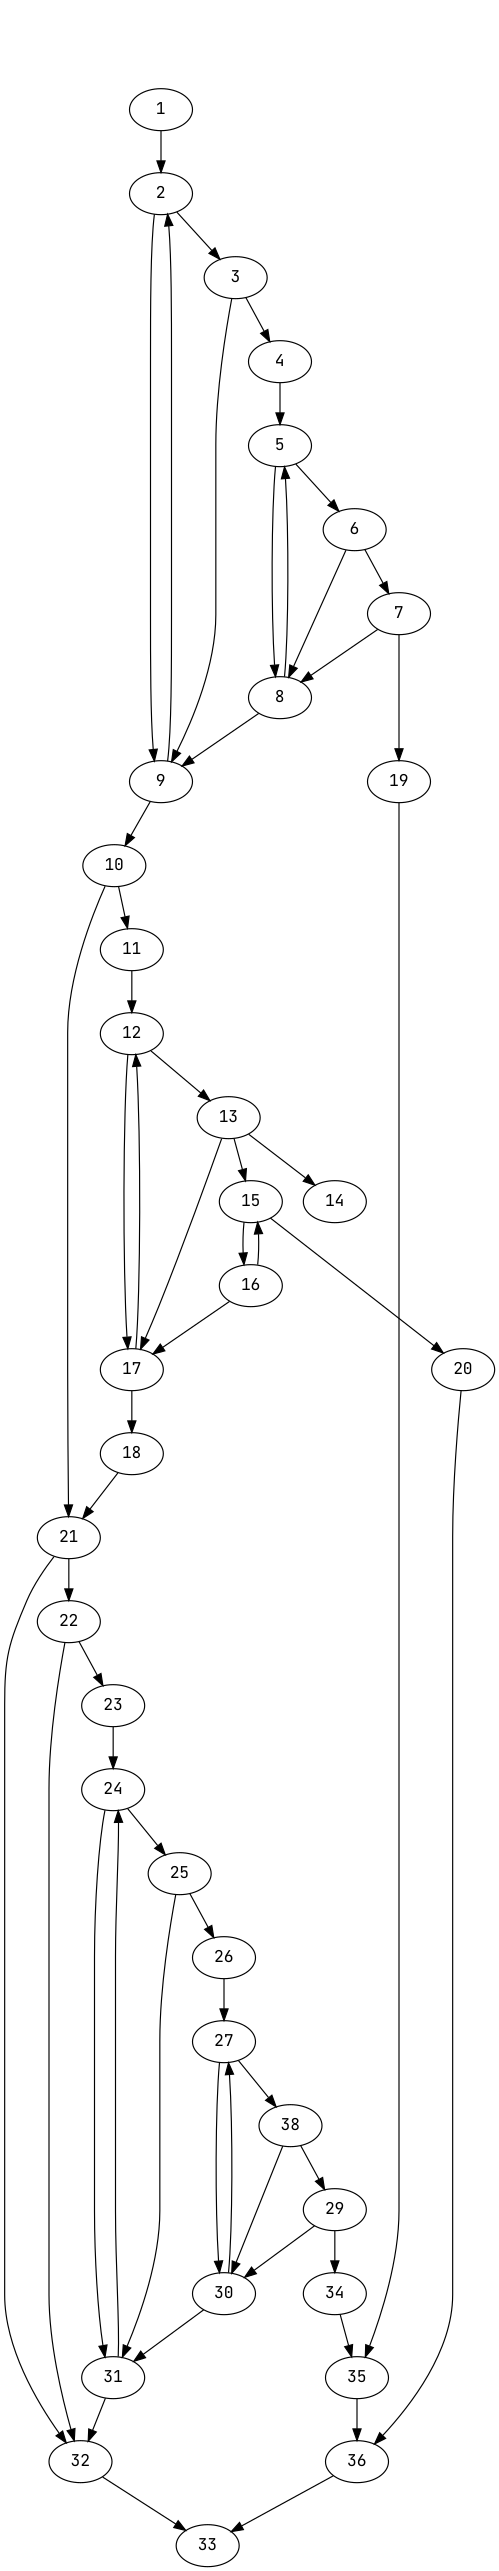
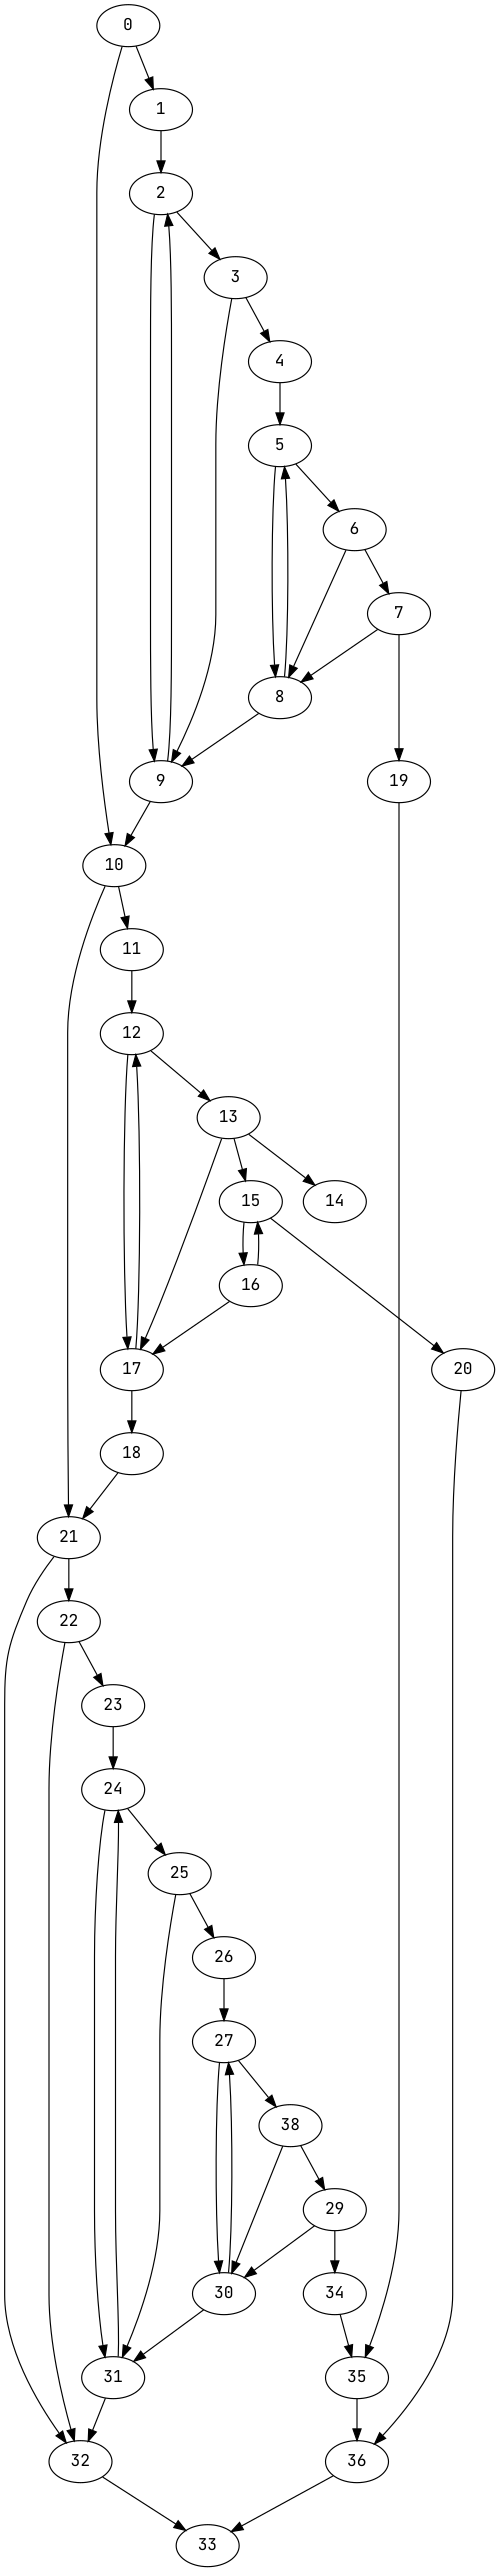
  digraph {
    fontname="JetBrains Mono"
    node [fontname="JetBrains Mono"]
    edge [fontname="JetBrains Mono"]
+   0
    1
    10
    2
    11
    21
    3
    9
    4
    5
    6
    8
    7
    19
    35
    12
    22
    32
    13
    17
    14
    15
    18
    16
    20
    36
    33
    23
    24
    25
    31
    26
    27
    n34 [label=38]
    30
    29
    34
+   0 -> 1
+   0 -> 10
    1 -> 2
    10 -> 11
    10 -> 21
    2 -> 3
    2 -> 9
    11 -> 12
    21 -> 22
    21 -> 32
    3 -> 9
    3 -> 4
    9 -> 10
    9 -> 2
    4 -> 5
    5 -> 6
    5 -> 8
    6 -> 8
    6 -> 7
    8 -> 9
    8 -> 5
    7 -> 8
    7 -> 19
    19 -> 35
    35 -> 36
    12 -> 13
    12 -> 17
    22 -> 32
    22 -> 23
    32 -> 33
    13 -> 17
    13 -> 14
    13 -> 15
    17 -> 12
    17 -> 18
    15 -> 16
    15 -> 20
    18 -> 21
    16 -> 17
    16 -> 15
    20 -> 36
    36 -> 33
    23 -> 24
    24 -> 25
    24 -> 31
    25 -> 31
    25 -> 26
    31 -> 32
    31 -> 24
    26 -> 27
    27 -> n34
    27 -> 30
    n34 -> 30
    n34 -> 29
    30 -> 31
    30 -> 27
    29 -> 30
    29 -> 34
    34 -> 35
  }
